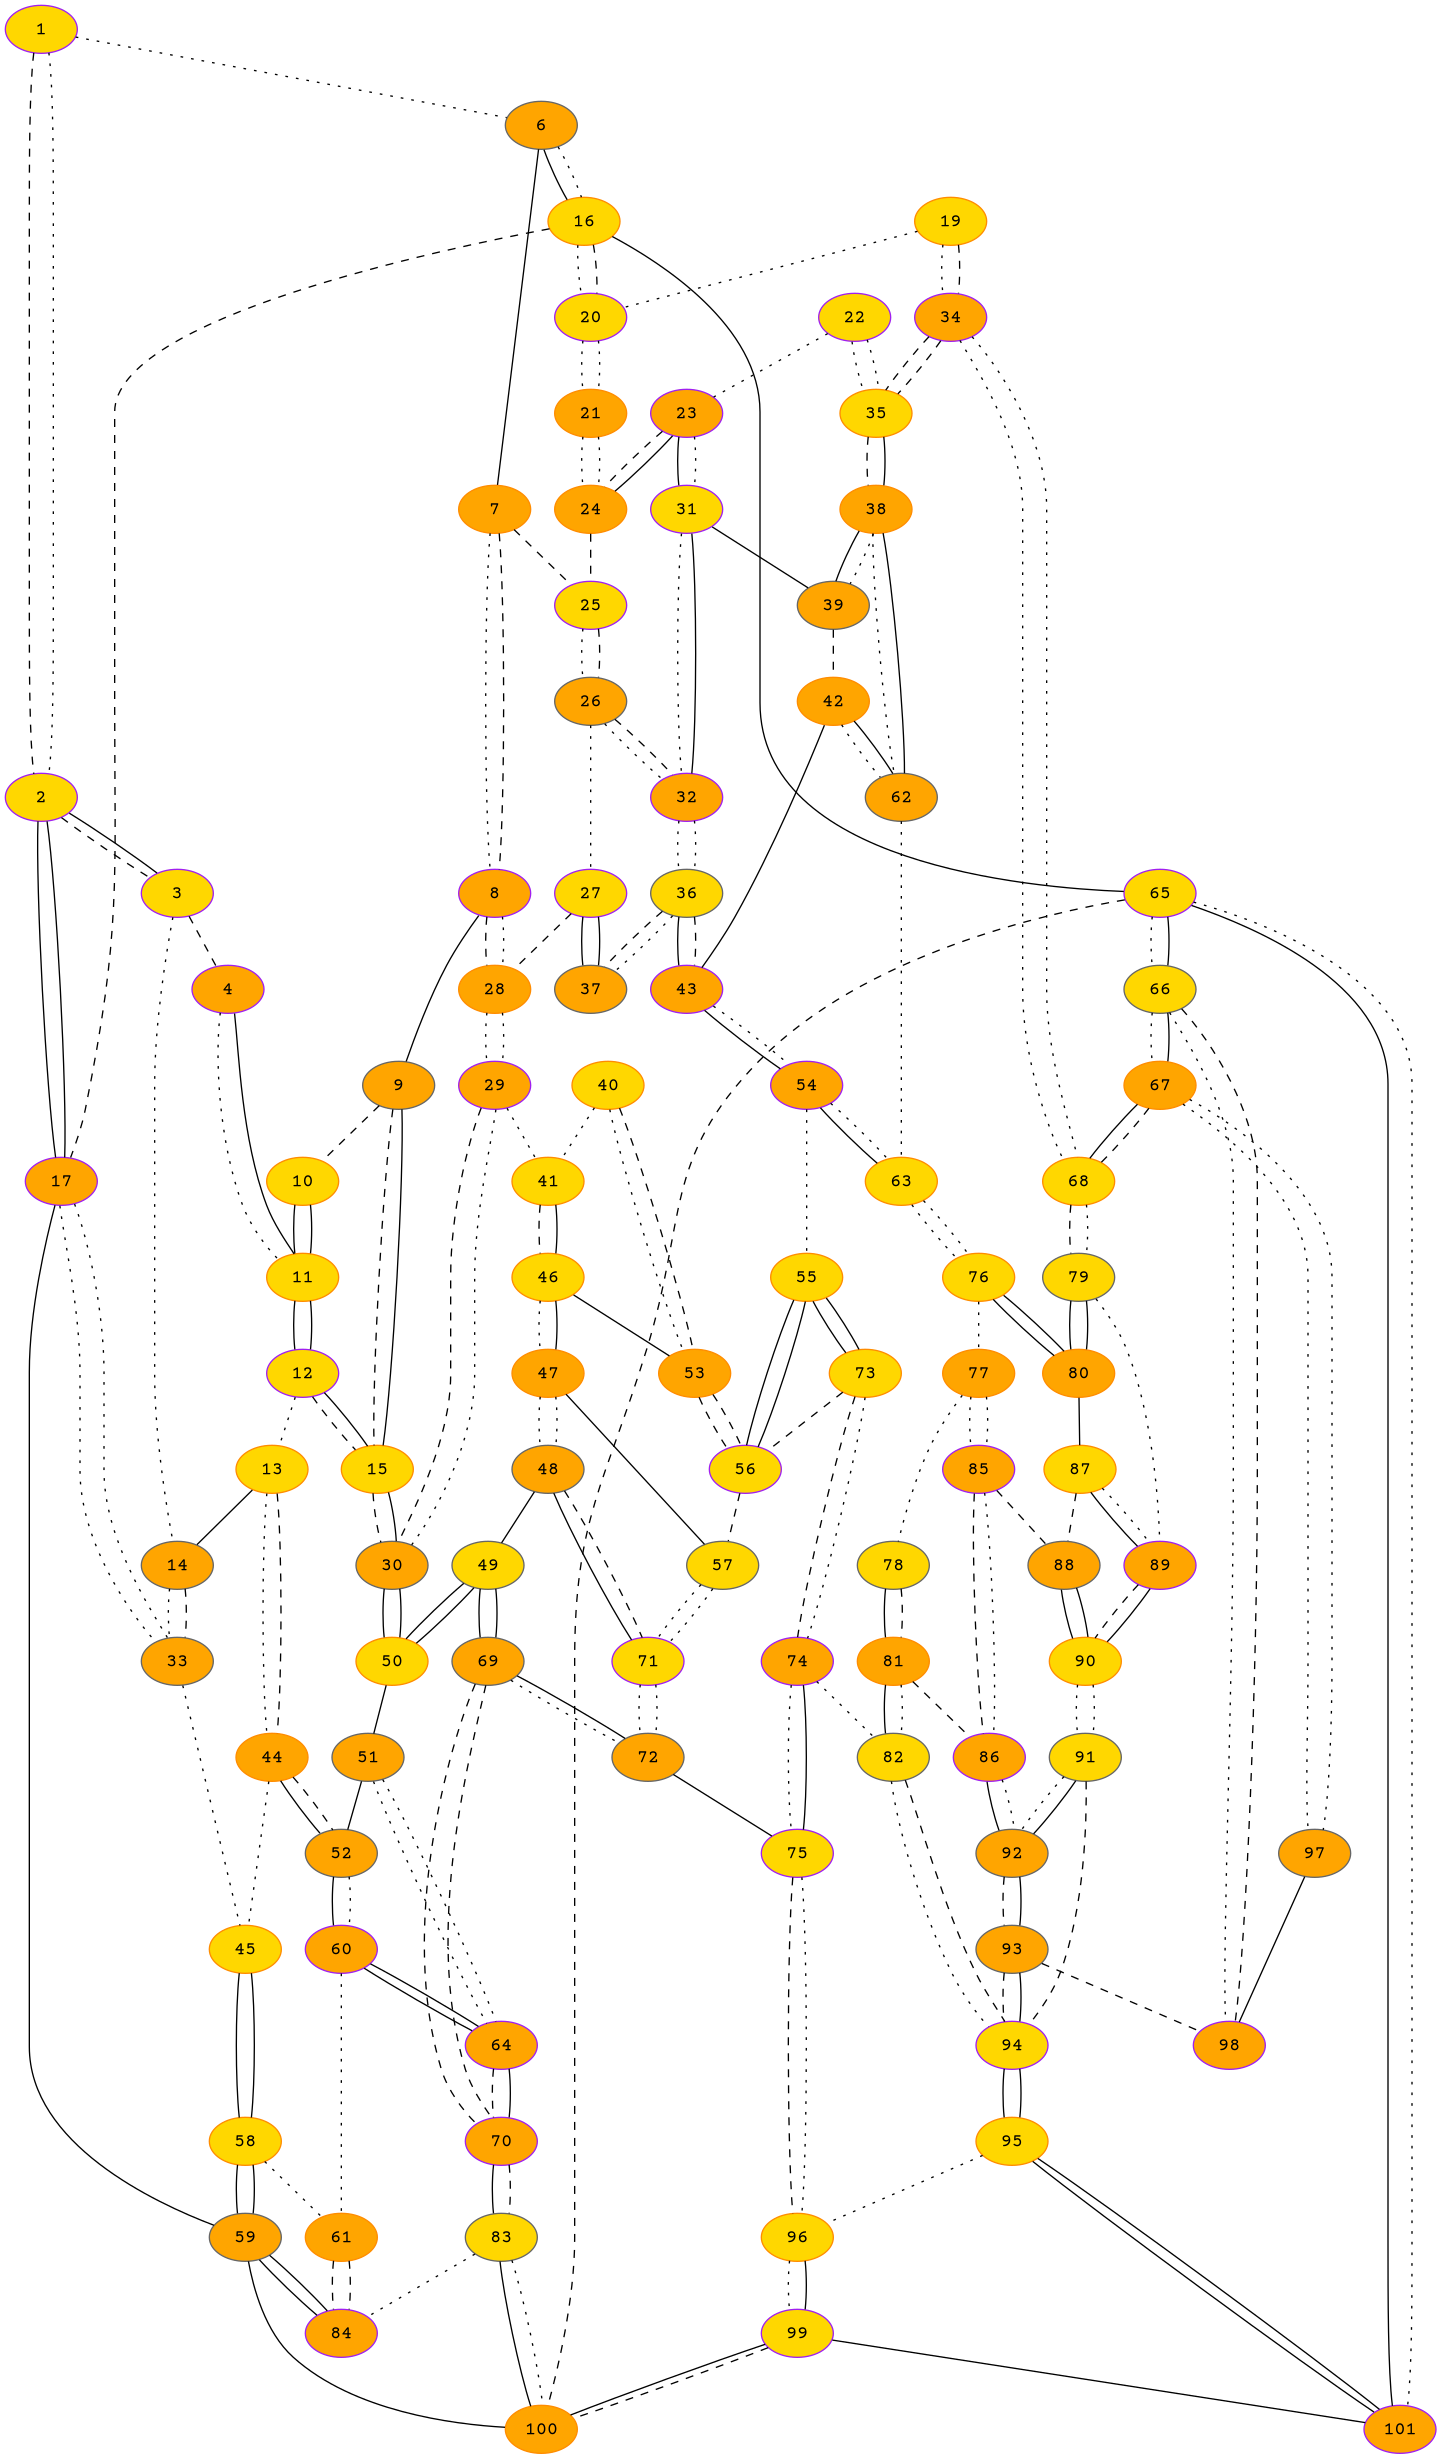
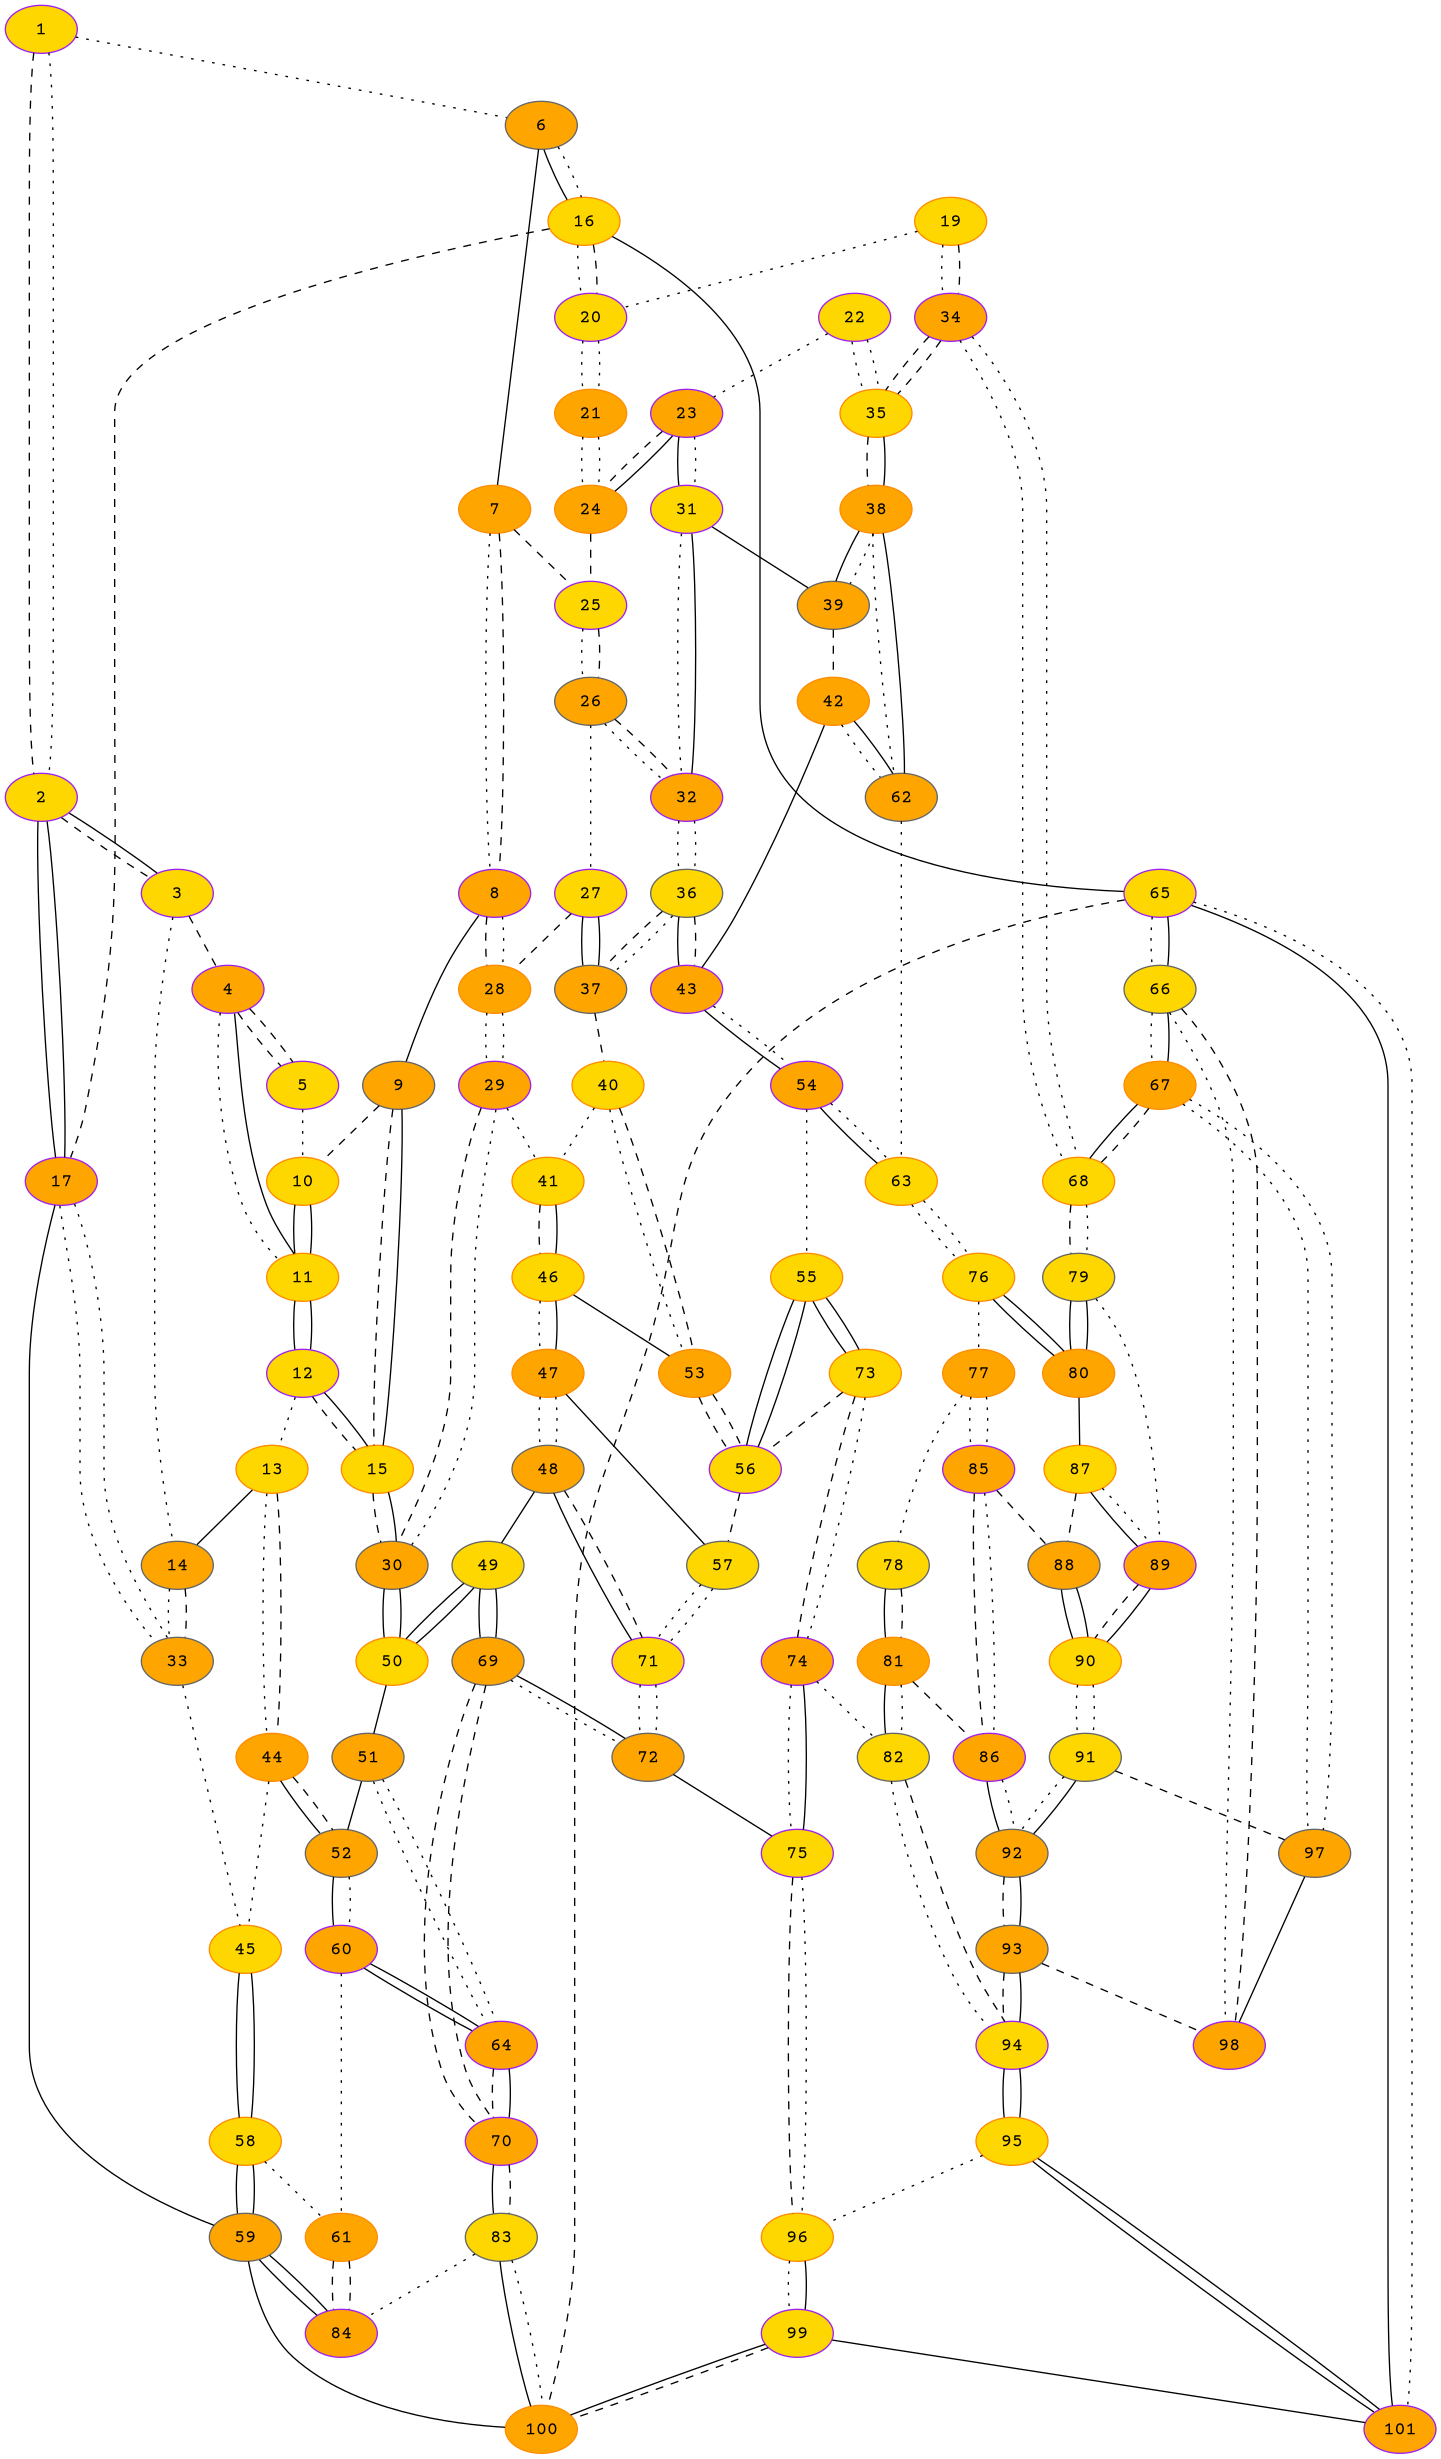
  graph {
    fontname="Courier Prime"
    node [color=darkorange fillcolor=orange fontname="Courier Prime" style=filled]
    edge [fontname="Courier Prime" style=solid]
    1 [color=purple fillcolor=gold]
    2 [color=purple fillcolor=gold]
    6 [color=gray40]
    3 [color=purple fillcolor=gold]
    17 [color=purple]
    7
    16 [fillcolor=gold]
    4 [color=purple]
    14 [color=gray40]
    33 [color=gray40]
    59 [color=gray40]
+   5 [color=purple fillcolor=gold]
    11 [fillcolor=gold]
    10 [fillcolor=gold]
    12 [color=purple fillcolor=gold]
    8 [color=purple]
    25 [color=purple fillcolor=gold]
    20 [color=purple fillcolor=gold]
    65 [color=purple fillcolor=gold]
    9 [color=gray40]
    28
    26 [color=gray40]
    15 [fillcolor=gold]
    29 [color=purple]
    30 [color=gray40]
    13 [fillcolor=gold]
    44
    45 [fillcolor=gold]
    52 [color=gray40]
    50 [fillcolor=gold]
    21
    100
    66 [color=gray40 fillcolor=gold]
    101 [color=purple]
    84 [color=purple]
    19 [fillcolor=gold]
    34 [color=purple]
    22 [color=purple fillcolor=gold]
    23 [color=purple]
    35 [fillcolor=gold]
    68 [fillcolor=gold]
    24
    31 [color=purple fillcolor=gold]
    38
    32 [color=purple]
    39 [color=gray40]
    27 [color=purple fillcolor=gold]
    37 [color=gray40]
    36 [color=gray40 fillcolor=gold]
    40 [fillcolor=gold]
    41 [fillcolor=gold]
    46 [fillcolor=gold]
    51 [color=gray40]
    42
    43 [color=purple]
    58 [fillcolor=gold]
    79 [color=gray40 fillcolor=gold]
    62 [color=gray40]
    54 [color=purple]
    53
    63 [fillcolor=gold]
    56 [color=purple fillcolor=gold]
    47
    55 [fillcolor=gold]
    60 [color=purple]
    61
    48 [color=gray40]
    57 [color=gray40 fillcolor=gold]
    49 [color=gray40 fillcolor=gold]
    71 [color=purple fillcolor=gold]
    69 [color=gray40]
    72 [color=gray40]
    70 [color=purple]
    64 [color=purple]
    73 [fillcolor=gold]
    76 [fillcolor=gold]
    74 [color=purple]
    77
    80
    83 [color=gray40 fillcolor=gold]
    67
    98 [color=purple]
    97 [color=gray40]
    89 [color=purple]
    75 [color=purple fillcolor=gold]
    96 [fillcolor=gold]
    82 [color=gray40 fillcolor=gold]
    78 [color=gray40 fillcolor=gold]
    81
    94 [color=purple fillcolor=gold]
    99 [color=purple fillcolor=gold]
    85 [color=purple]
    87 [fillcolor=gold]
    86 [color=purple]
    88 [color=gray40]
    90 [fillcolor=gold]
    92 [color=gray40]
    95 [fillcolor=gold]
    93 [color=gray40]
    91 [color=gray40 fillcolor=gold]
    1 -- 2 [style=dashed]
    1 -- 2 [style=dotted]
    1 -- 6 [style=dotted]
    2 -- 3 [style=dashed]
    2 -- 3
    2 -- 17
    2 -- 17
    6 -- 7
    6 -- 16
    6 -- 16 [style=dotted]
    3 -- 4 [style=dashed]
    3 -- 14 [style=dotted]
    17 -- 33 [style=dotted]
    17 -- 33 [style=dotted]
    17 -- 59
    7 -- 8 [style=dotted]
    7 -- 8 [style=dashed]
    7 -- 25 [style=dashed]
    16 -- 17 [style=dashed]
    16 -- 20 [style=dotted]
    16 -- 20 [style=dashed]
    16 -- 65
+   4 -- 5 [style=dashed]
+   4 -- 5 [style=dashed]
    4 -- 11 [style=dotted]
    4 -- 11
    14 -- 33 [style=dotted]
    14 -- 33 [style=dashed]
    33 -- 45 [style=dotted]
    59 -- 100
    59 -- 84
    59 -- 84
+   5 -- 10 [style=dotted]
    11 -- 12
    11 -- 12
    10 -- 11
    10 -- 11
    12 -- 15 [style=dashed]
    12 -- 15
    12 -- 13 [style=dotted]
    8 -- 9
    8 -- 28 [style=dashed]
    8 -- 28 [style=dotted]
    25 -- 26 [style=dotted]
    25 -- 26 [style=dashed]
    20 -- 21 [style=dotted]
    20 -- 21 [style=dotted]
    65 -- 100 [style=dashed]
    65 -- 66 [style=dotted]
    65 -- 66
    65 -- 101
    65 -- 101 [style=dotted]
    9 -- 10 [style=dashed]
    9 -- 15 [style=dashed]
    9 -- 15
    28 -- 29 [style=dotted]
    28 -- 29 [style=dotted]
    26 -- 32 [style=dotted]
    26 -- 32 [style=dashed]
    26 -- 27 [style=dotted]
    15 -- 30 [style=dashed]
    15 -- 30
    29 -- 30 [style=dashed]
    29 -- 30 [style=dotted]
    29 -- 41 [style=dotted]
    30 -- 50
    30 -- 50
    13 -- 14
    13 -- 44 [style=dotted]
    13 -- 44 [style=dashed]
    44 -- 45 [style=dotted]
    44 -- 52
    44 -- 52 [style=dashed]
    45 -- 58
    45 -- 58
    52 -- 60
    52 -- 60 [style=dotted]
    50 -- 51
    21 -- 24 [style=dotted]
    21 -- 24 [style=dotted]
    66 -- 67 [style=dotted]
    66 -- 67
    66 -- 98 [style=dotted]
    66 -- 98 [style=dashed]
    19 -- 20 [style=dotted]
    19 -- 34 [style=dotted]
    19 -- 34 [style=dashed]
    34 -- 35 [style=dashed]
    34 -- 35 [style=dashed]
    34 -- 68 [style=dotted]
    34 -- 68 [style=dotted]
    22 -- 23 [style=dotted]
    22 -- 35 [style=dotted]
    22 -- 35 [style=dotted]
    23 -- 24 [style=dashed]
    23 -- 24
    23 -- 31
    23 -- 31 [style=dotted]
    35 -- 38 [style=dashed]
    35 -- 38
    68 -- 79 [style=dashed]
    68 -- 79 [style=dotted]
    24 -- 25 [style=dashed]
    31 -- 32 [style=dotted]
    31 -- 32
    31 -- 39
    38 -- 39
    38 -- 39 [style=dotted]
    38 -- 62 [style=dotted]
    38 -- 62
    32 -- 36 [style=dotted]
    32 -- 36 [style=dotted]
    39 -- 42 [style=dashed]
    27 -- 28 [style=dashed]
    27 -- 37
    27 -- 37
+   37 -- 40 [style=dashed]
    36 -- 37 [style=dashed]
    36 -- 37 [style=dotted]
    36 -- 43
    36 -- 43 [style=dashed]
    40 -- 41 [style=dotted]
    40 -- 53 [style=dotted]
    40 -- 53 [style=dashed]
    41 -- 46 [style=dashed]
    41 -- 46
    46 -- 53
    46 -- 47 [style=dotted]
    46 -- 47
    51 -- 52
    51 -- 64 [style=dotted]
    51 -- 64 [style=dotted]
    42 -- 43
    42 -- 62 [style=dotted]
    42 -- 62
    43 -- 54
    43 -- 54 [style=dotted]
    58 -- 59
    58 -- 59
    58 -- 61 [style=dotted]
    79 -- 80
    79 -- 80
    79 -- 89 [style=dotted]
    62 -- 63 [style=dotted]
    54 -- 63
    54 -- 63 [style=dotted]
    54 -- 55 [style=dotted]
    53 -- 56 [style=dashed]
    53 -- 56 [style=dashed]
    63 -- 76 [style=dotted]
    63 -- 76 [style=dotted]
    56 -- 57 [style=dashed]
    47 -- 48 [style=dotted]
    47 -- 48 [style=dotted]
    47 -- 57
    55 -- 56
    55 -- 56
    55 -- 73
    55 -- 73
    60 -- 61 [style=dotted]
    60 -- 64
    60 -- 64
    61 -- 84 [style=dashed]
    61 -- 84 [style=dashed]
    48 -- 49
    48 -- 71
    48 -- 71 [style=dashed]
    57 -- 71 [style=dotted]
    57 -- 71 [style=dotted]
    49 -- 50
    49 -- 50
    49 -- 69
    49 -- 69
    71 -- 72 [style=dotted]
    71 -- 72 [style=dotted]
    69 -- 72 [style=dotted]
    69 -- 72
    69 -- 70 [style=dashed]
    69 -- 70 [style=dashed]
    72 -- 75
    70 -- 83
    70 -- 83 [style=dashed]
    64 -- 70 [style=dashed]
    64 -- 70
    73 -- 56 [style=dashed]
    73 -- 74 [style=dashed]
    73 -- 74 [style=dotted]
    76 -- 77 [style=dotted]
    76 -- 80
    76 -- 80
    74 -- 75 [style=dotted]
    74 -- 75
    74 -- 82 [style=dotted]
    77 -- 78 [style=dotted]
    77 -- 85 [style=dotted]
    77 -- 85 [style=dotted]
    80 -- 87
    83 -- 100
    83 -- 100 [style=dotted]
    83 -- 84 [style=dotted]
    67 -- 68
    67 -- 68 [style=dashed]
    67 -- 97 [style=dotted]
    67 -- 97 [style=dotted]
    97 -- 98
    89 -- 90 [style=dashed]
    89 -- 90
    75 -- 96 [style=dashed]
    75 -- 96 [style=dotted]
    96 -- 99 [style=dotted]
    96 -- 99
    82 -- 94 [style=dotted]
    82 -- 94 [style=dashed]
    78 -- 81
    78 -- 81 [style=dashed]
    81 -- 82
    81 -- 82 [style=dotted]
    81 -- 86 [style=dashed]
    94 -- 95
    94 -- 95
    99 -- 100
    99 -- 100 [style=dashed]
    99 -- 101
    85 -- 86 [style=dashed]
    85 -- 86 [style=dotted]
    85 -- 88 [style=dashed]
    87 -- 89
    87 -- 89 [style=dotted]
    87 -- 88 [style=dashed]
    86 -- 92
    86 -- 92 [style=dotted]
    88 -- 90
    88 -- 90
    90 -- 91 [style=dotted]
    90 -- 91 [style=dotted]
    92 -- 93 [style=dashed]
    92 -- 93
    95 -- 101
    95 -- 101
    95 -- 96 [style=dotted]
    93 -- 98 [style=dashed]
    93 -- 94 [style=dashed]
    93 -- 94
-   91 -- 94 [style=dashed]
+   91 -- 97 [style=dashed]
    91 -- 92 [style=dotted]
    91 -- 92
  }
